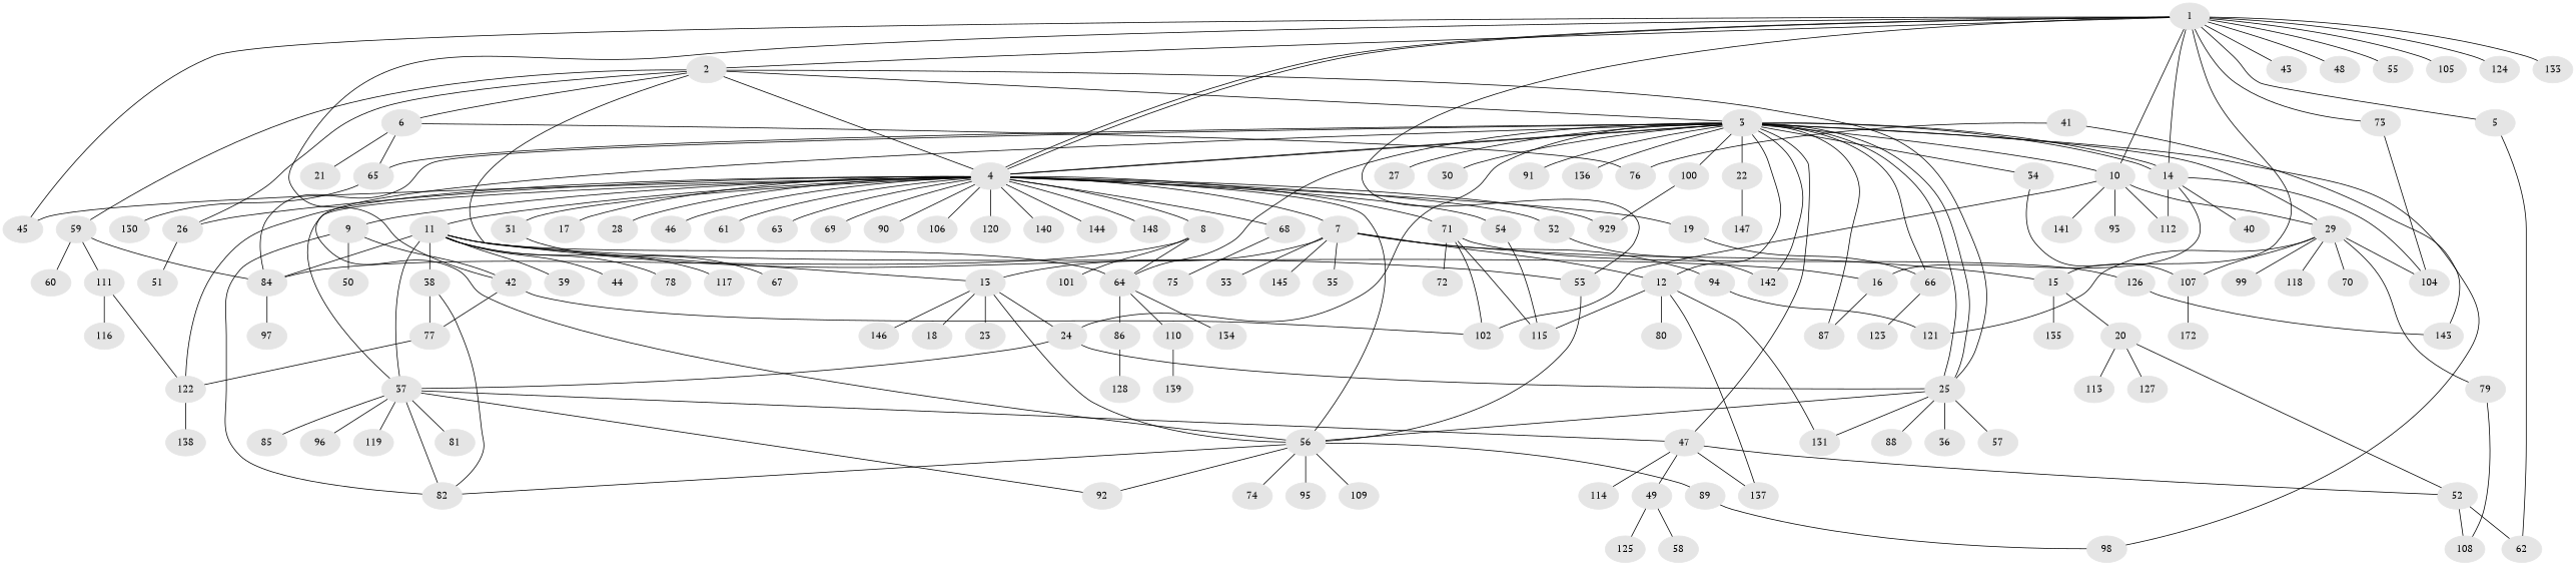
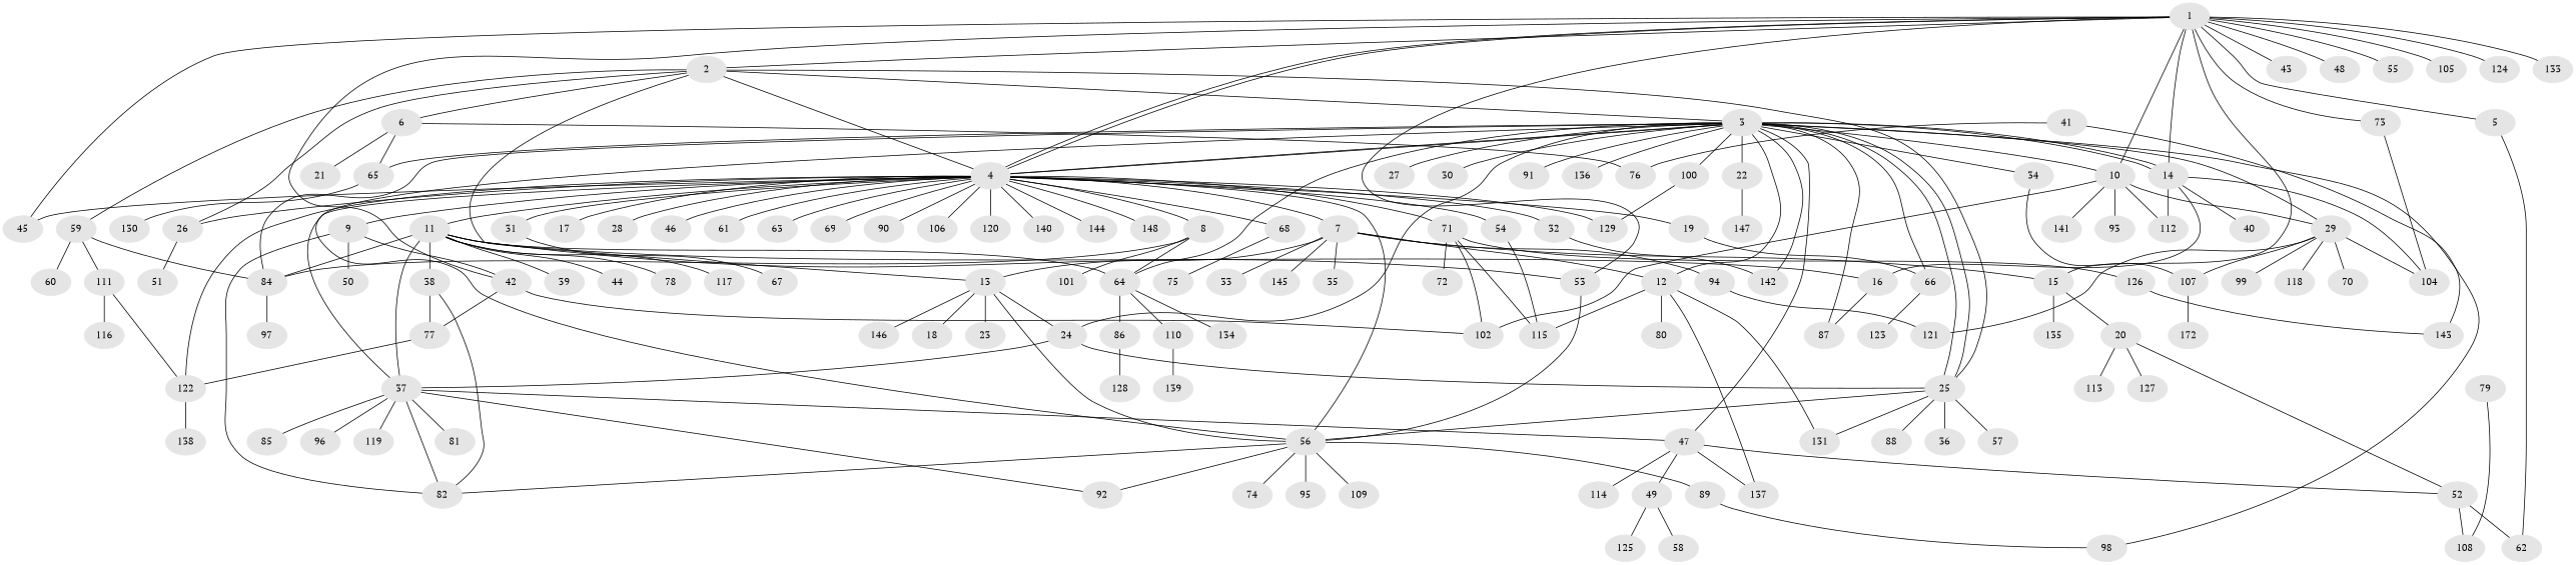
  graph {
    fontname="PT Serif"
    node [color=gray90 fontname="PT Serif" style=filled]
    edge [fontname="PT Serif"]
    1
    2
    4
    5
    10
    14
    15
    42
    43
    45
    48
    53
    55
    73
    105
    124
    133
    3
    6
    13
    25
    26
    59
    56
    7
    8
    9
    11
    17
    19
    28
    31
    32
    37
    46
    54
    61
    63
    68
    69
    71
    90
    106
    120
    122
-   129 [label=929]
+   129
    140
    144
    148
    62
    29
    93
    102
    112
    141
    16
    40
    104
    20
    135
    77
    12
    22
    24
    27
    30
    34
    47
    64
    65
    66
    84
    87
    91
    98
    100
    136
    142
    21
    76
    18
    23
    146
    131
    36
    57
    88
    51
    60
    111
    80
    115
    137
    147
    70
    79
    99
    107
    118
    121
    52
    49
    114
    82
    92
    74
    89
    95
    109
    86
    110
    134
    130
    123
    97
    33
    35
    94
    145
    101
    50
    38
    39
    44
    78
    117
    67
    81
    85
    96
    119
    75
    72
    126
    138
    113
    127
    108
    41
    143
    n141 [label=172]
    58
    125
    116
    128
    139
    1 -- 2
    1 -- 4
    1 -- 4
    1 -- 5
    1 -- 10
    1 -- 14
    1 -- 15
    1 -- 42
    1 -- 43
    1 -- 45
    1 -- 48
    1 -- 53
    1 -- 55
    1 -- 73
    1 -- 105
    1 -- 124
    1 -- 133
    2 -- 4
    2 -- 3
    2 -- 6
    2 -- 13
    2 -- 25
    2 -- 26
    2 -- 59
    4 -- 45
    4 -- 26
    4 -- 56
    4 -- 7
    4 -- 8
    4 -- 9
    4 -- 11
    4 -- 17
    4 -- 19
    4 -- 28
    4 -- 31
    4 -- 32
    4 -- 37
    4 -- 46
    4 -- 54
    4 -- 61
    4 -- 63
    4 -- 68
    4 -- 69
    4 -- 71
    4 -- 90
    4 -- 106
    4 -- 120
    4 -- 122
    4 -- 129
    4 -- 140
    4 -- 144
    4 -- 148
    5 -- 62
    10 -- 29
    10 -- 93
    10 -- 102
    10 -- 112
    10 -- 141
    14 -- 112
    14 -- 16
    14 -- 40
    14 -- 104
    15 -- 20
    15 -- 135
    42 -- 102
    42 -- 77
    53 -- 56
    73 -- 104
    3 -- 4
    3 -- 4
    3 -- 10
    3 -- 14
    3 -- 14
    3 -- 25
    3 -- 25
    3 -- 56
    3 -- 29
    3 -- 12
    3 -- 22
    3 -- 24
    3 -- 27
    3 -- 30
    3 -- 34
    3 -- 47
    3 -- 64
    3 -- 65
    3 -- 66
    3 -- 84
    3 -- 87
    3 -- 91
    3 -- 98
    3 -- 100
    3 -- 136
    3 -- 142
    6 -- 65
    6 -- 21
    6 -- 76
    13 -- 56
    13 -- 24
    13 -- 18
    13 -- 23
    13 -- 146
    25 -- 56
    25 -- 131
    25 -- 36
    25 -- 57
    25 -- 88
    26 -- 51
    59 -- 84
    59 -- 60
    59 -- 111
    56 -- 82
    56 -- 92
    56 -- 74
    56 -- 89
    56 -- 95
    56 -- 109
    7 -- 15
    7 -- 13
    7 -- 12
    7 -- 33
    7 -- 35
    7 -- 94
    7 -- 145
    8 -- 64
    8 -- 84
    8 -- 101
    9 -- 42
    9 -- 82
    9 -- 50
    11 -- 53
    11 -- 37
    11 -- 16
    11 -- 64
    11 -- 84
    11 -- 38
    11 -- 39
    11 -- 44
    11 -- 78
    11 -- 117
    19 -- 66
    31 -- 67
    32 -- 142
    37 -- 47
    37 -- 82
    37 -- 92
    37 -- 81
    37 -- 85
    37 -- 96
    37 -- 119
    54 -- 115
    68 -- 75
    71 -- 102
    71 -- 115
    71 -- 72
    71 -- 126
    122 -- 138
    29 -- 104
    29 -- 70
-   29 -- 79
    29 -- 99
    29 -- 107
    29 -- 118
    29 -- 121
    16 -- 87
    20 -- 52
    20 -- 113
    20 -- 127
    77 -- 122
    12 -- 131
    12 -- 80
    12 -- 115
    12 -- 137
    22 -- 147
    24 -- 25
    24 -- 37
    34 -- 107
    47 -- 137
    47 -- 52
    47 -- 49
    47 -- 114
    64 -- 86
    64 -- 110
    64 -- 134
    65 -- 130
    66 -- 123
    84 -- 97
    100 -- 129
    111 -- 122
    111 -- 116
    79 -- 108
    107 -- n141
    52 -- 62
    52 -- 108
    49 -- 58
    49 -- 125
    89 -- 98
    86 -- 128
    110 -- 139
    94 -- 121
    38 -- 77
    38 -- 82
    126 -- 143
    41 -- 76
    41 -- 143
  }
